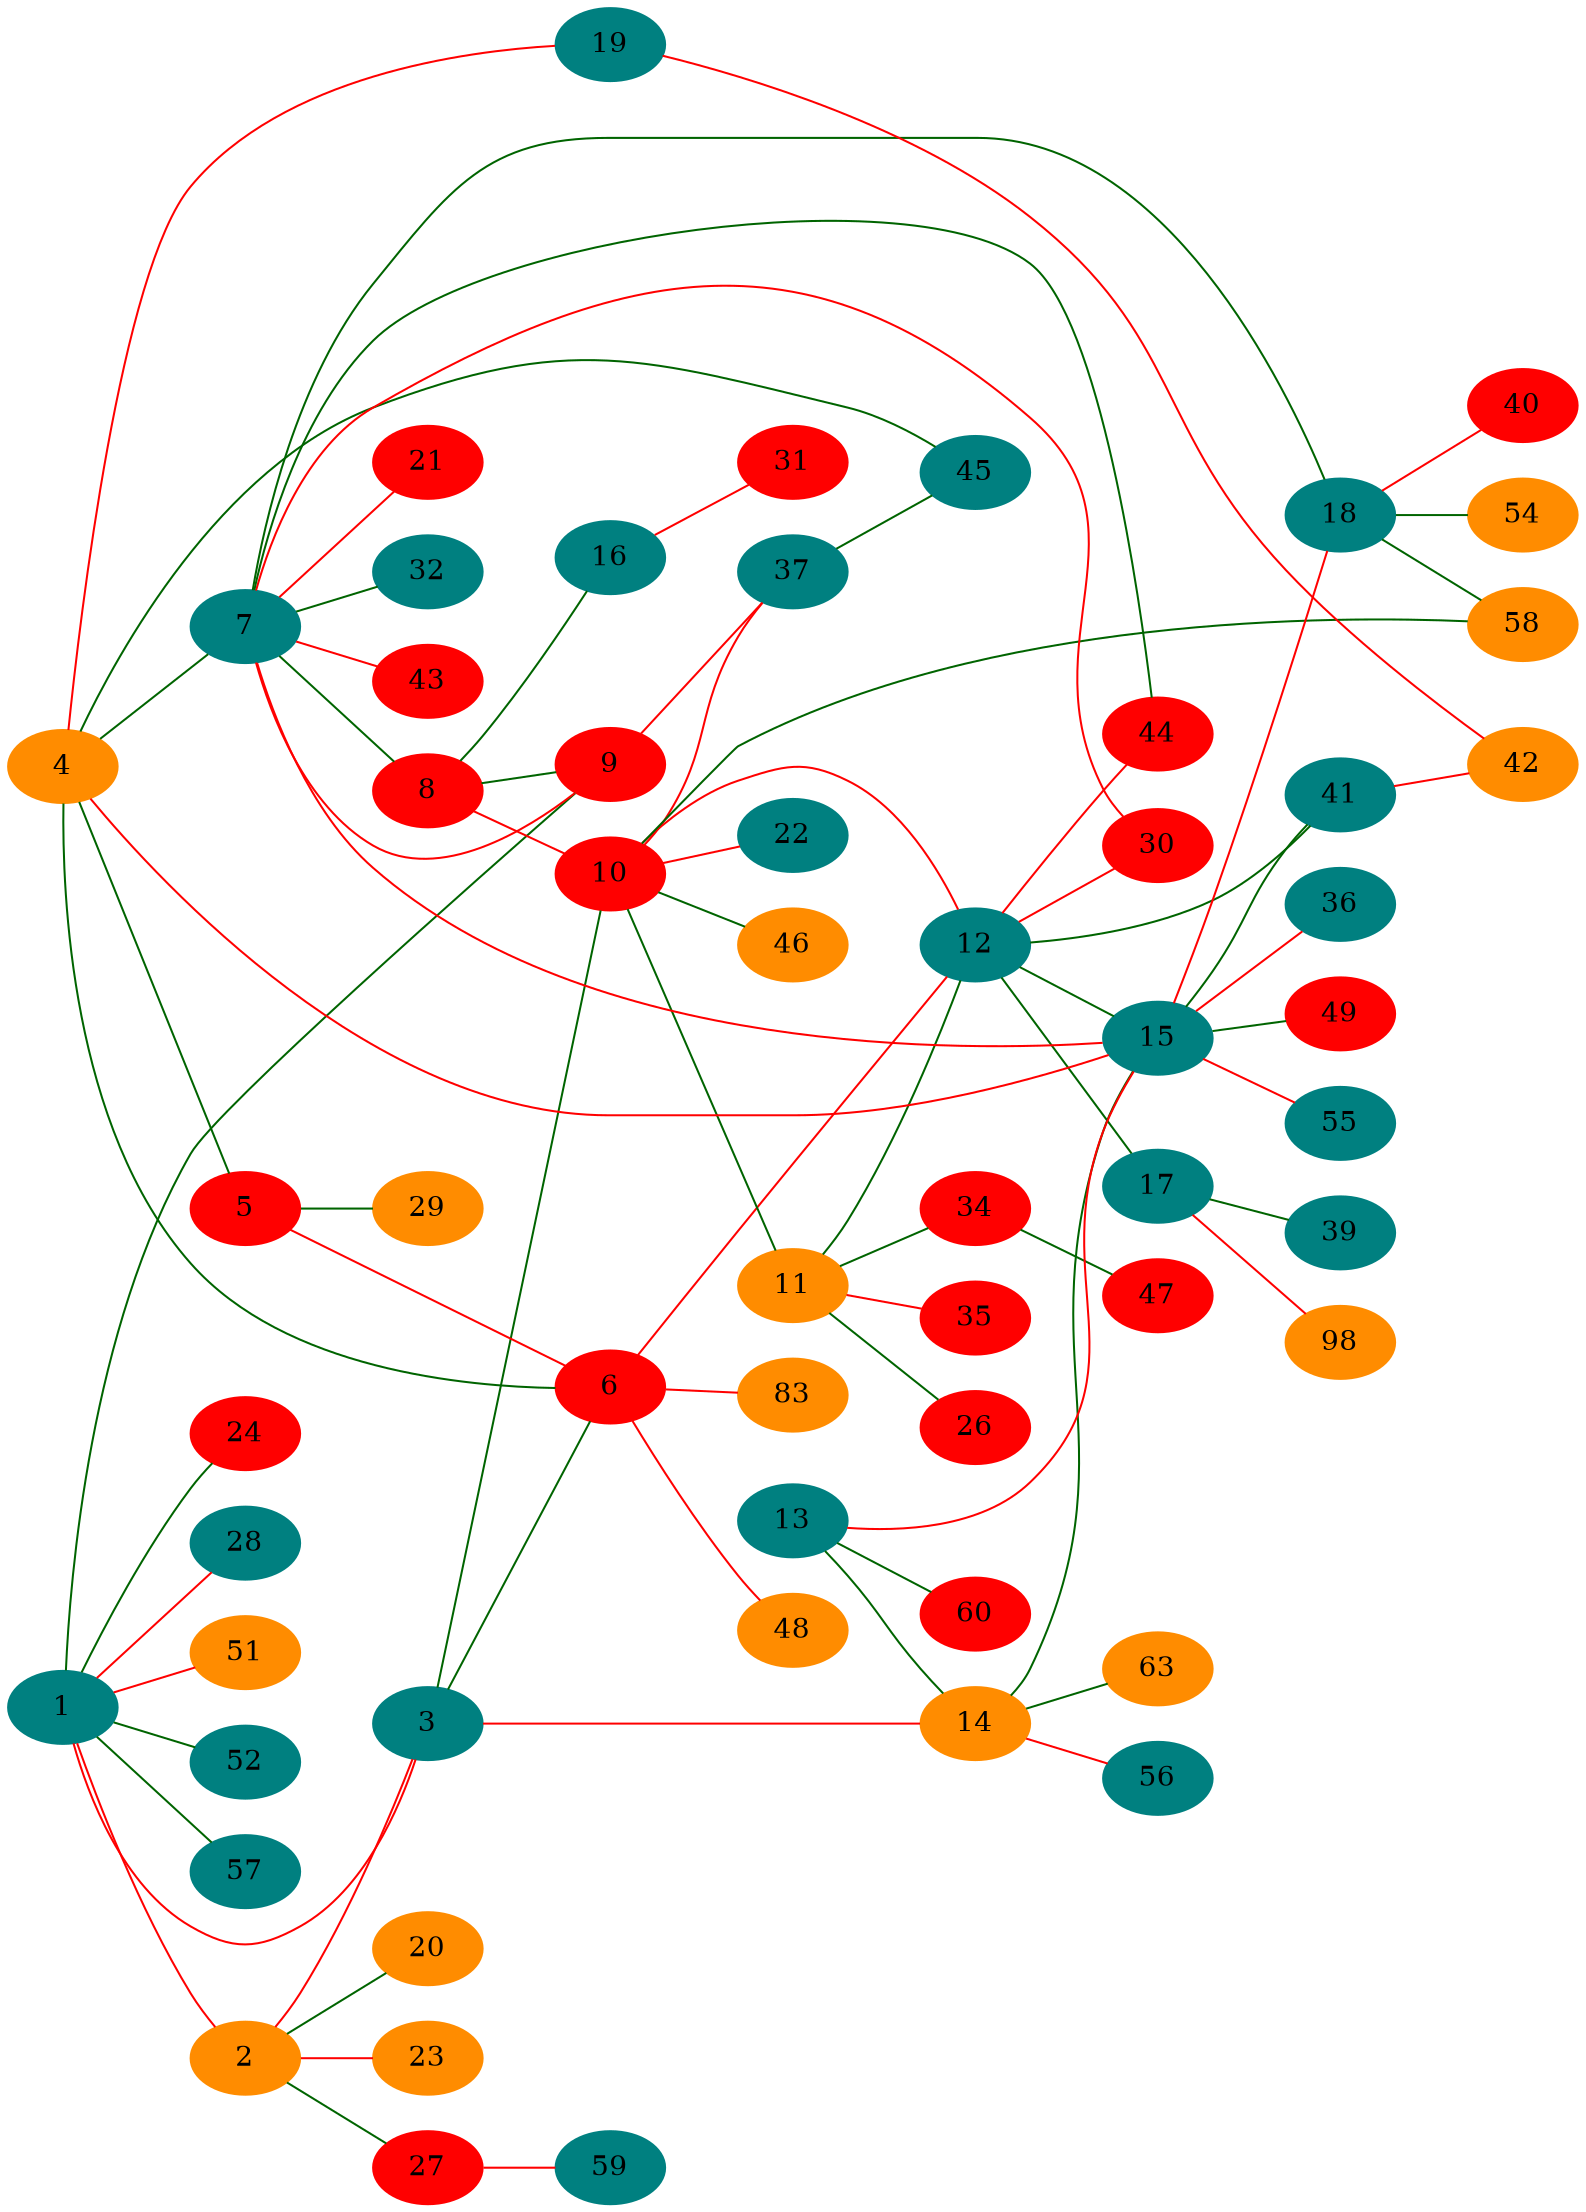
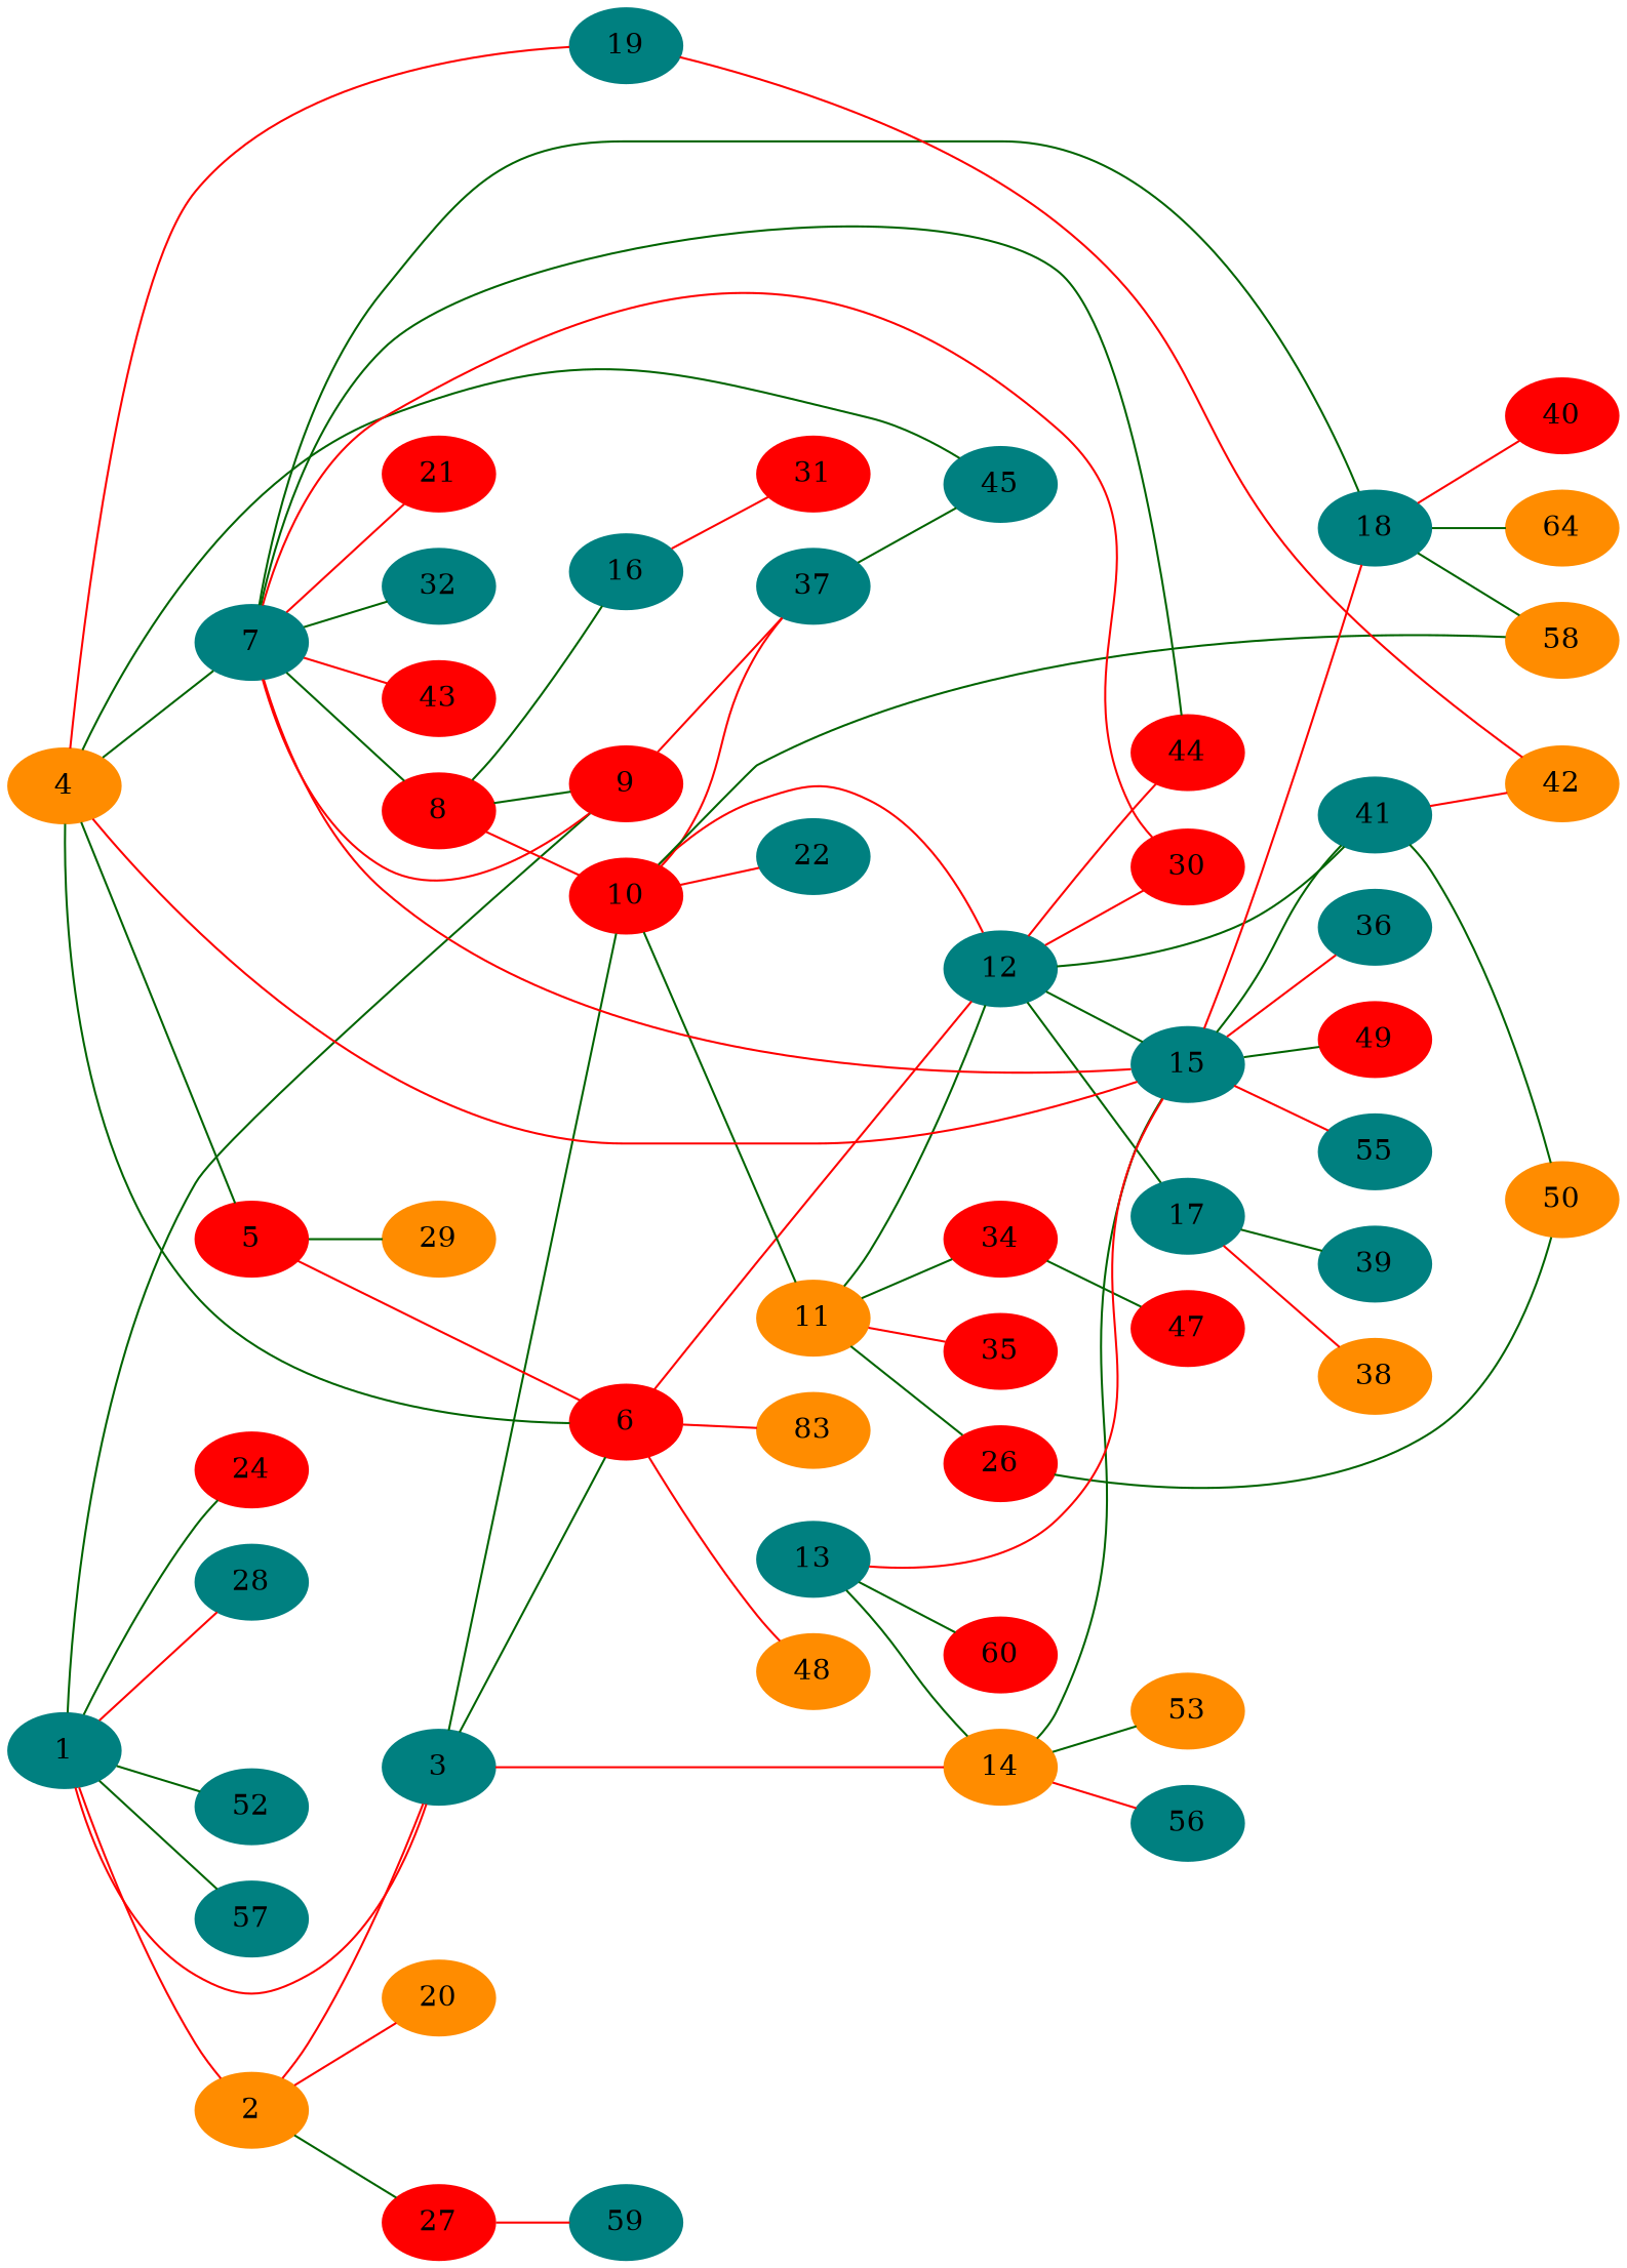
  graph {
    rankdir=LR
    node [color=teal style=filled]
    edge [color=darkgreen]
    2 [color=darkorange]
    1
    3
    9 [color=red]
    24 [color=red]
    28
-   51 [color=darkorange]
    52
    57
    20 [color=darkorange]
-   23 [color=darkorange]
    27 [color=red]
    6 [color=red]
    10 [color=red]
    14 [color=darkorange]
    37
    59
    12
    n19 [color=darkorange label=83]
    48 [color=darkorange]
    11 [color=darkorange]
    22
-   46 [color=darkorange]
    58 [color=darkorange]
    15
-   53 [color=darkorange label=63]
+   53 [color=darkorange]
    56
    4 [color=darkorange]
    5 [color=red]
    7
    19
    45
    29 [color=darkorange]
    8 [color=red]
    18
    21 [color=red]
    30 [color=red]
    32
    43 [color=red]
    44 [color=red]
    41
    36
    49 [color=red]
    55
    42 [color=darkorange]
    17
    16
    40 [color=red]
-   54 [color=darkorange]
+   54 [color=darkorange label=64]
    31 [color=red]
    26 [color=red]
    34 [color=red]
    35 [color=red]
+   50 [color=darkorange]
    47 [color=red]
-   38 [color=darkorange label=98]
+   38 [color=darkorange]
    39
    13
    60 [color=red]
    2 -- 3 [color=red]
-   2 -- 20
-   2 -- 23 [color=red]
+   2 -- 20 [color=red]
    2 -- 27
    1 -- 2 [color=red]
    1 -- 3 [color=red]
    1 -- 9
    1 -- 24
    1 -- 28 [color=red]
-   1 -- 51 [color=red]
    1 -- 52
    1 -- 57
    3 -- 6
    3 -- 10
    3 -- 14 [color=red]
    9 -- 37 [color=red]
    27 -- 59 [color=red]
    6 -- 12 [color=red]
    6 -- n19 [color=red]
    6 -- 48 [color=red]
    10 -- 37 [color=red]
    10 -- 12 [color=red]
    10 -- 11
    10 -- 22 [color=red]
-   10 -- 46
    10 -- 58
    14 -- 15
    14 -- 53
    14 -- 56 [color=red]
    37 -- 45
    12 -- 15
    12 -- 30 [color=red]
    12 -- 44 [color=red]
    12 -- 41
    12 -- 17
    11 -- 12
    11 -- 26
    11 -- 34
    11 -- 35 [color=red]
    15 -- 18 [color=red]
    15 -- 41
    15 -- 36 [color=red]
    15 -- 49
    15 -- 55 [color=red]
    4 -- 6
    4 -- 15 [color=red]
    4 -- 5
    4 -- 7
    4 -- 19 [color=red]
    4 -- 45
    5 -- 6 [color=red]
    5 -- 29
    7 -- 9 [color=red]
    7 -- 15 [color=red]
    7 -- 8
    7 -- 18
    7 -- 21 [color=red]
    7 -- 30 [color=red]
    7 -- 32
    7 -- 43 [color=red]
    7 -- 44
    19 -- 42 [color=red]
    8 -- 9
    8 -- 10 [color=red]
    8 -- 16
    18 -- 58
    18 -- 40 [color=red]
    18 -- 54
    41 -- 42 [color=red]
+   41 -- 50
    17 -- 38 [color=red]
    17 -- 39
    16 -- 31 [color=red]
+   26 -- 50
    34 -- 47
    13 -- 14
    13 -- 15 [color=red]
    13 -- 60
  }
